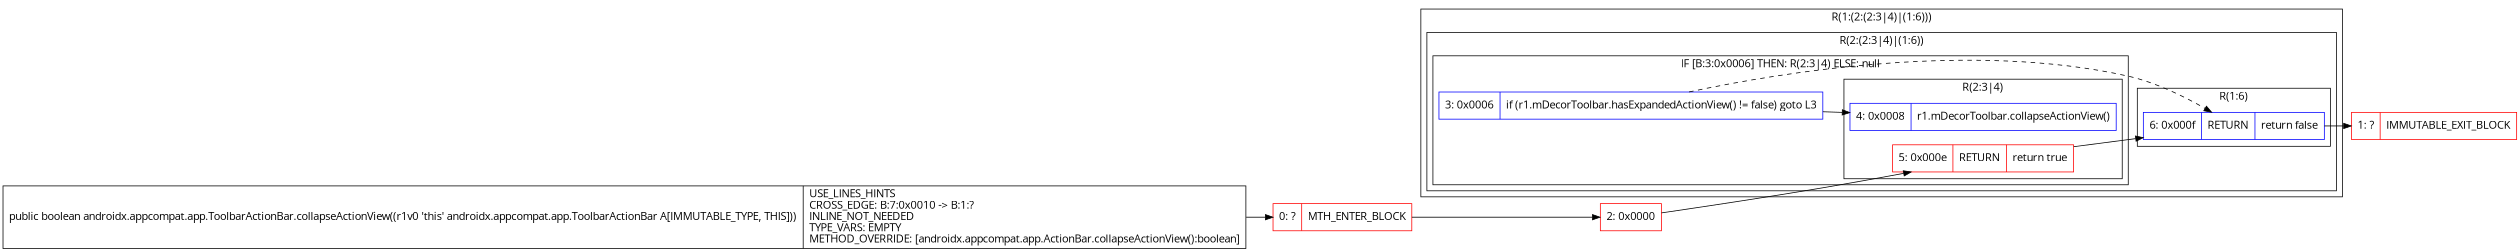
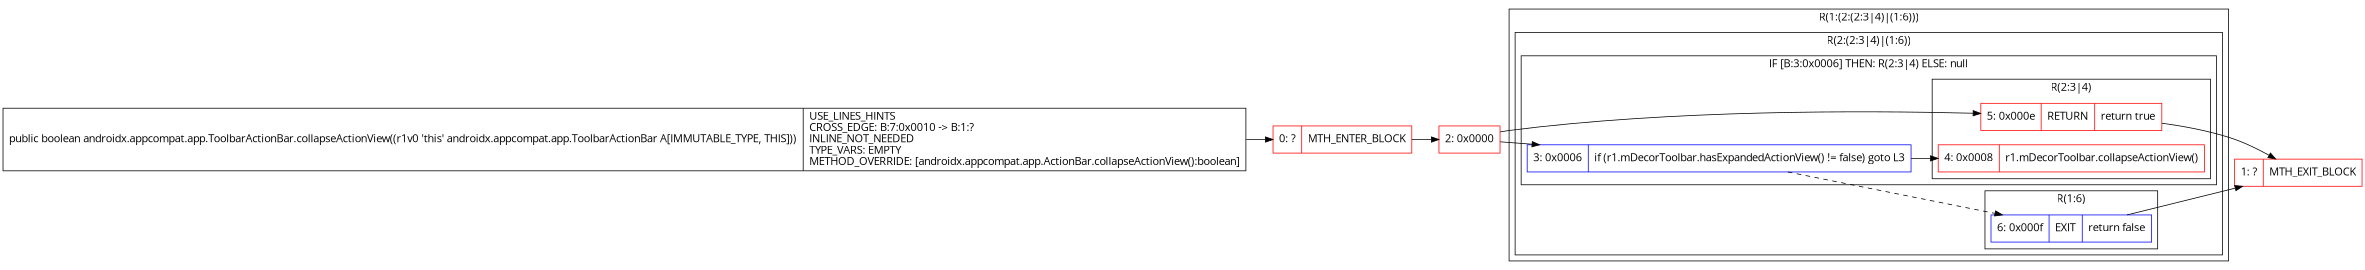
  digraph {
    fontname="Open Sans"
    rankdir=LR
    node [color=red fontname="Open Sans" shape=record]
    edge [fontname="Open Sans"]
-   n1 [color=blue label="{4\:\ 0x0008|r1.mDecorToolbar.collapseActionView()\l}"]
+   n1 [label="{4\:\ 0x0008|r1.mDecorToolbar.collapseActionView()\l}"]
    n2 [label="{5\:\ 0x000e|RETURN\l|return true\l}"]
    n3 [color=blue label="{3\:\ 0x0006|if (r1.mDecorToolbar.hasExpandedActionView() != false) goto L3\l}"]
-   n4 [color=blue label="{6\:\ 0x000f|RETURN\l|return false\l}"]
-   n5 [label="{1\:\ ?|IMMUTABLE_EXIT_BLOCK\l}"]
+   n4 [color=blue label="{6\:\ 0x000f|EXIT\l|return false\l}"]
+   n5 [label="{1\:\ ?|MTH_EXIT_BLOCK\l}"]
    n6 [label="{0\:\ ?|MTH_ENTER_BLOCK\l}"]
    n7 [label="{2\:\ 0x0000}"]
    n8 [label="{public boolean androidx.appcompat.app.ToolbarActionBar.collapseActionView((r1v0 'this' androidx.appcompat.app.ToolbarActionBar A[IMMUTABLE_TYPE, THIS]))  | USE_LINES_HINTS\lCROSS_EDGE: B:7:0x0010 \-\> B:1:?\lINLINE_NOT_NEEDED\lTYPE_VARS: EMPTY\lMETHOD_OVERRIDE: [androidx.appcompat.app.ActionBar.collapseActionView():boolean]\l}" color=""]
    subgraph cluster_1 {
      label="R(1:(2:(2:3|4)|(1:6)))"
      subgraph cluster_2 {
        label="R(2:(2:3|4)|(1:6))"
        subgraph cluster_3 {
          label="IF [B:3:0x0006] THEN: R(2:3|4) ELSE: null"
          n3
          subgraph cluster_4 {
            label="R(2:3|4)"
            n1
            n2
          }
        }
        subgraph cluster_5 {
          label="R(1:6)"
          n4
        }
      }
    }
-   n2 -> n4
+   n2 -> n5
    n3 -> n1
    n3 -> n4 [style=dashed]
    n4 -> n5
    n6 -> n7
    n7 -> n2
+   n7 -> n3
    n8 -> n6
  }
